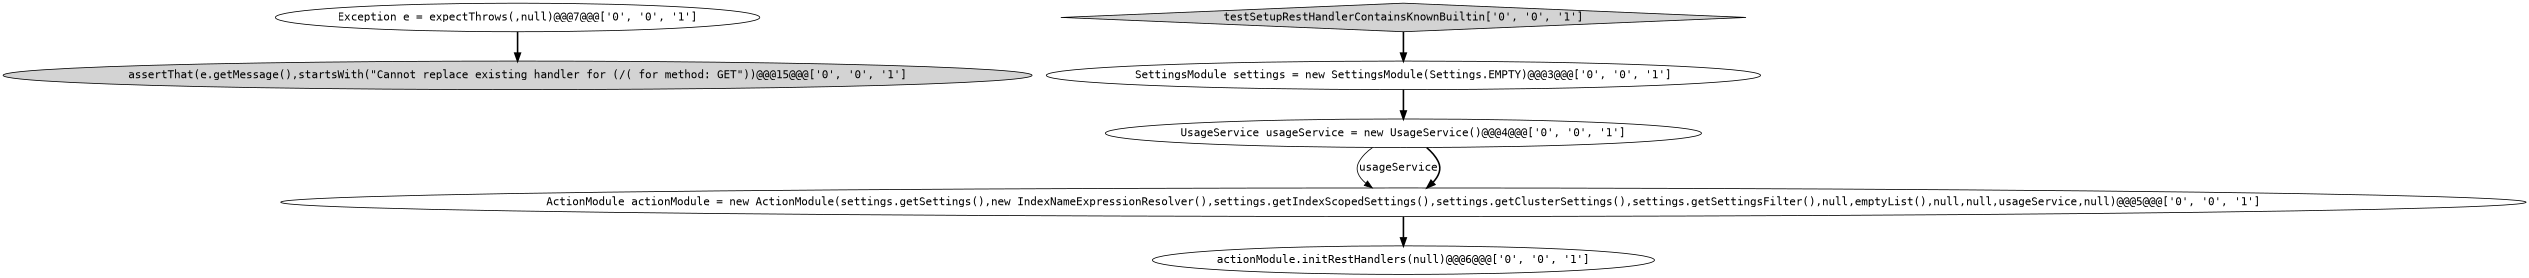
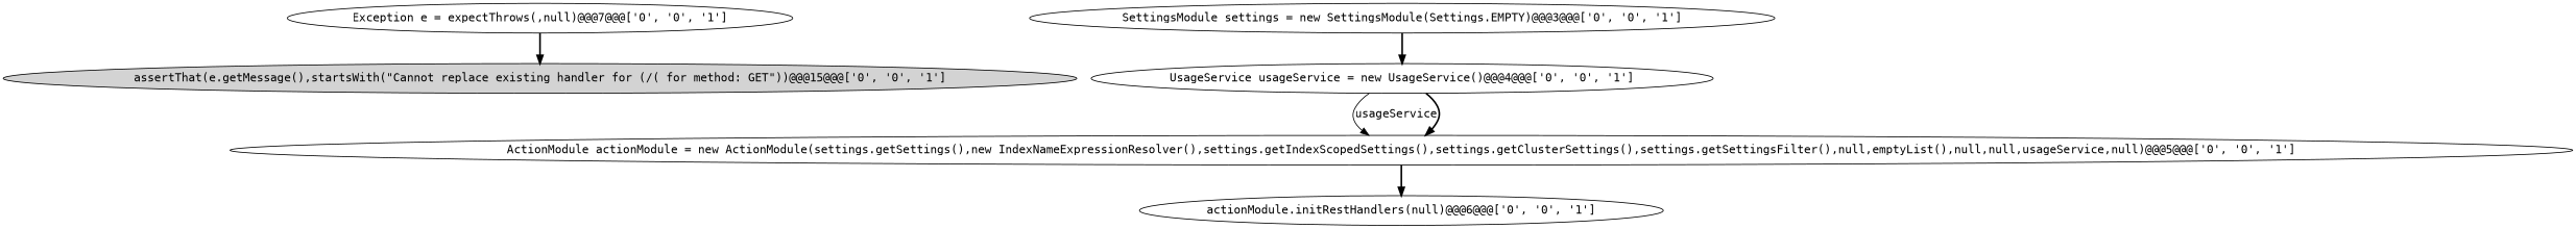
  digraph {
    fontname="DejaVu Sans Mono"
    node [fillcolor=white fontname="DejaVu Sans Mono" shape=ellipse style=filled]
    edge [fontname="DejaVu Sans Mono" style=bold]
    n1 [label="Exception e = expectThrows(,null)@@@7@@@['0', '0', '1']"]
    n2 [fillcolor=lightgray label="assertThat(e.getMessage(),startsWith(\"Cannot replace existing handler for (/( for method: GET\"))@@@15@@@['0', '0', '1']"]
    n3 [label="SettingsModule settings = new SettingsModule(Settings.EMPTY)@@@3@@@['0', '0', '1']"]
    n4 [label="UsageService usageService = new UsageService()@@@4@@@['0', '0', '1']"]
    n5 [label="ActionModule actionModule = new ActionModule(settings.getSettings(),new IndexNameExpressionResolver(),settings.getIndexScopedSettings(),settings.getClusterSettings(),settings.getSettingsFilter(),null,emptyList(),null,null,usageService,null)@@@5@@@['0', '0', '1']"]
-   n6 [fillcolor=lightgray label="testSetupRestHandlerContainsKnownBuiltin['0', '0', '1']" shape=diamond]
    n7 [label="actionModule.initRestHandlers(null)@@@6@@@['0', '0', '1']"]
    n1 -> n2
    n3 -> n4
    n4 -> n5 [label=usageService style=solid]
    n4 -> n5
    n5 -> n7
-   n6 -> n3
  }
